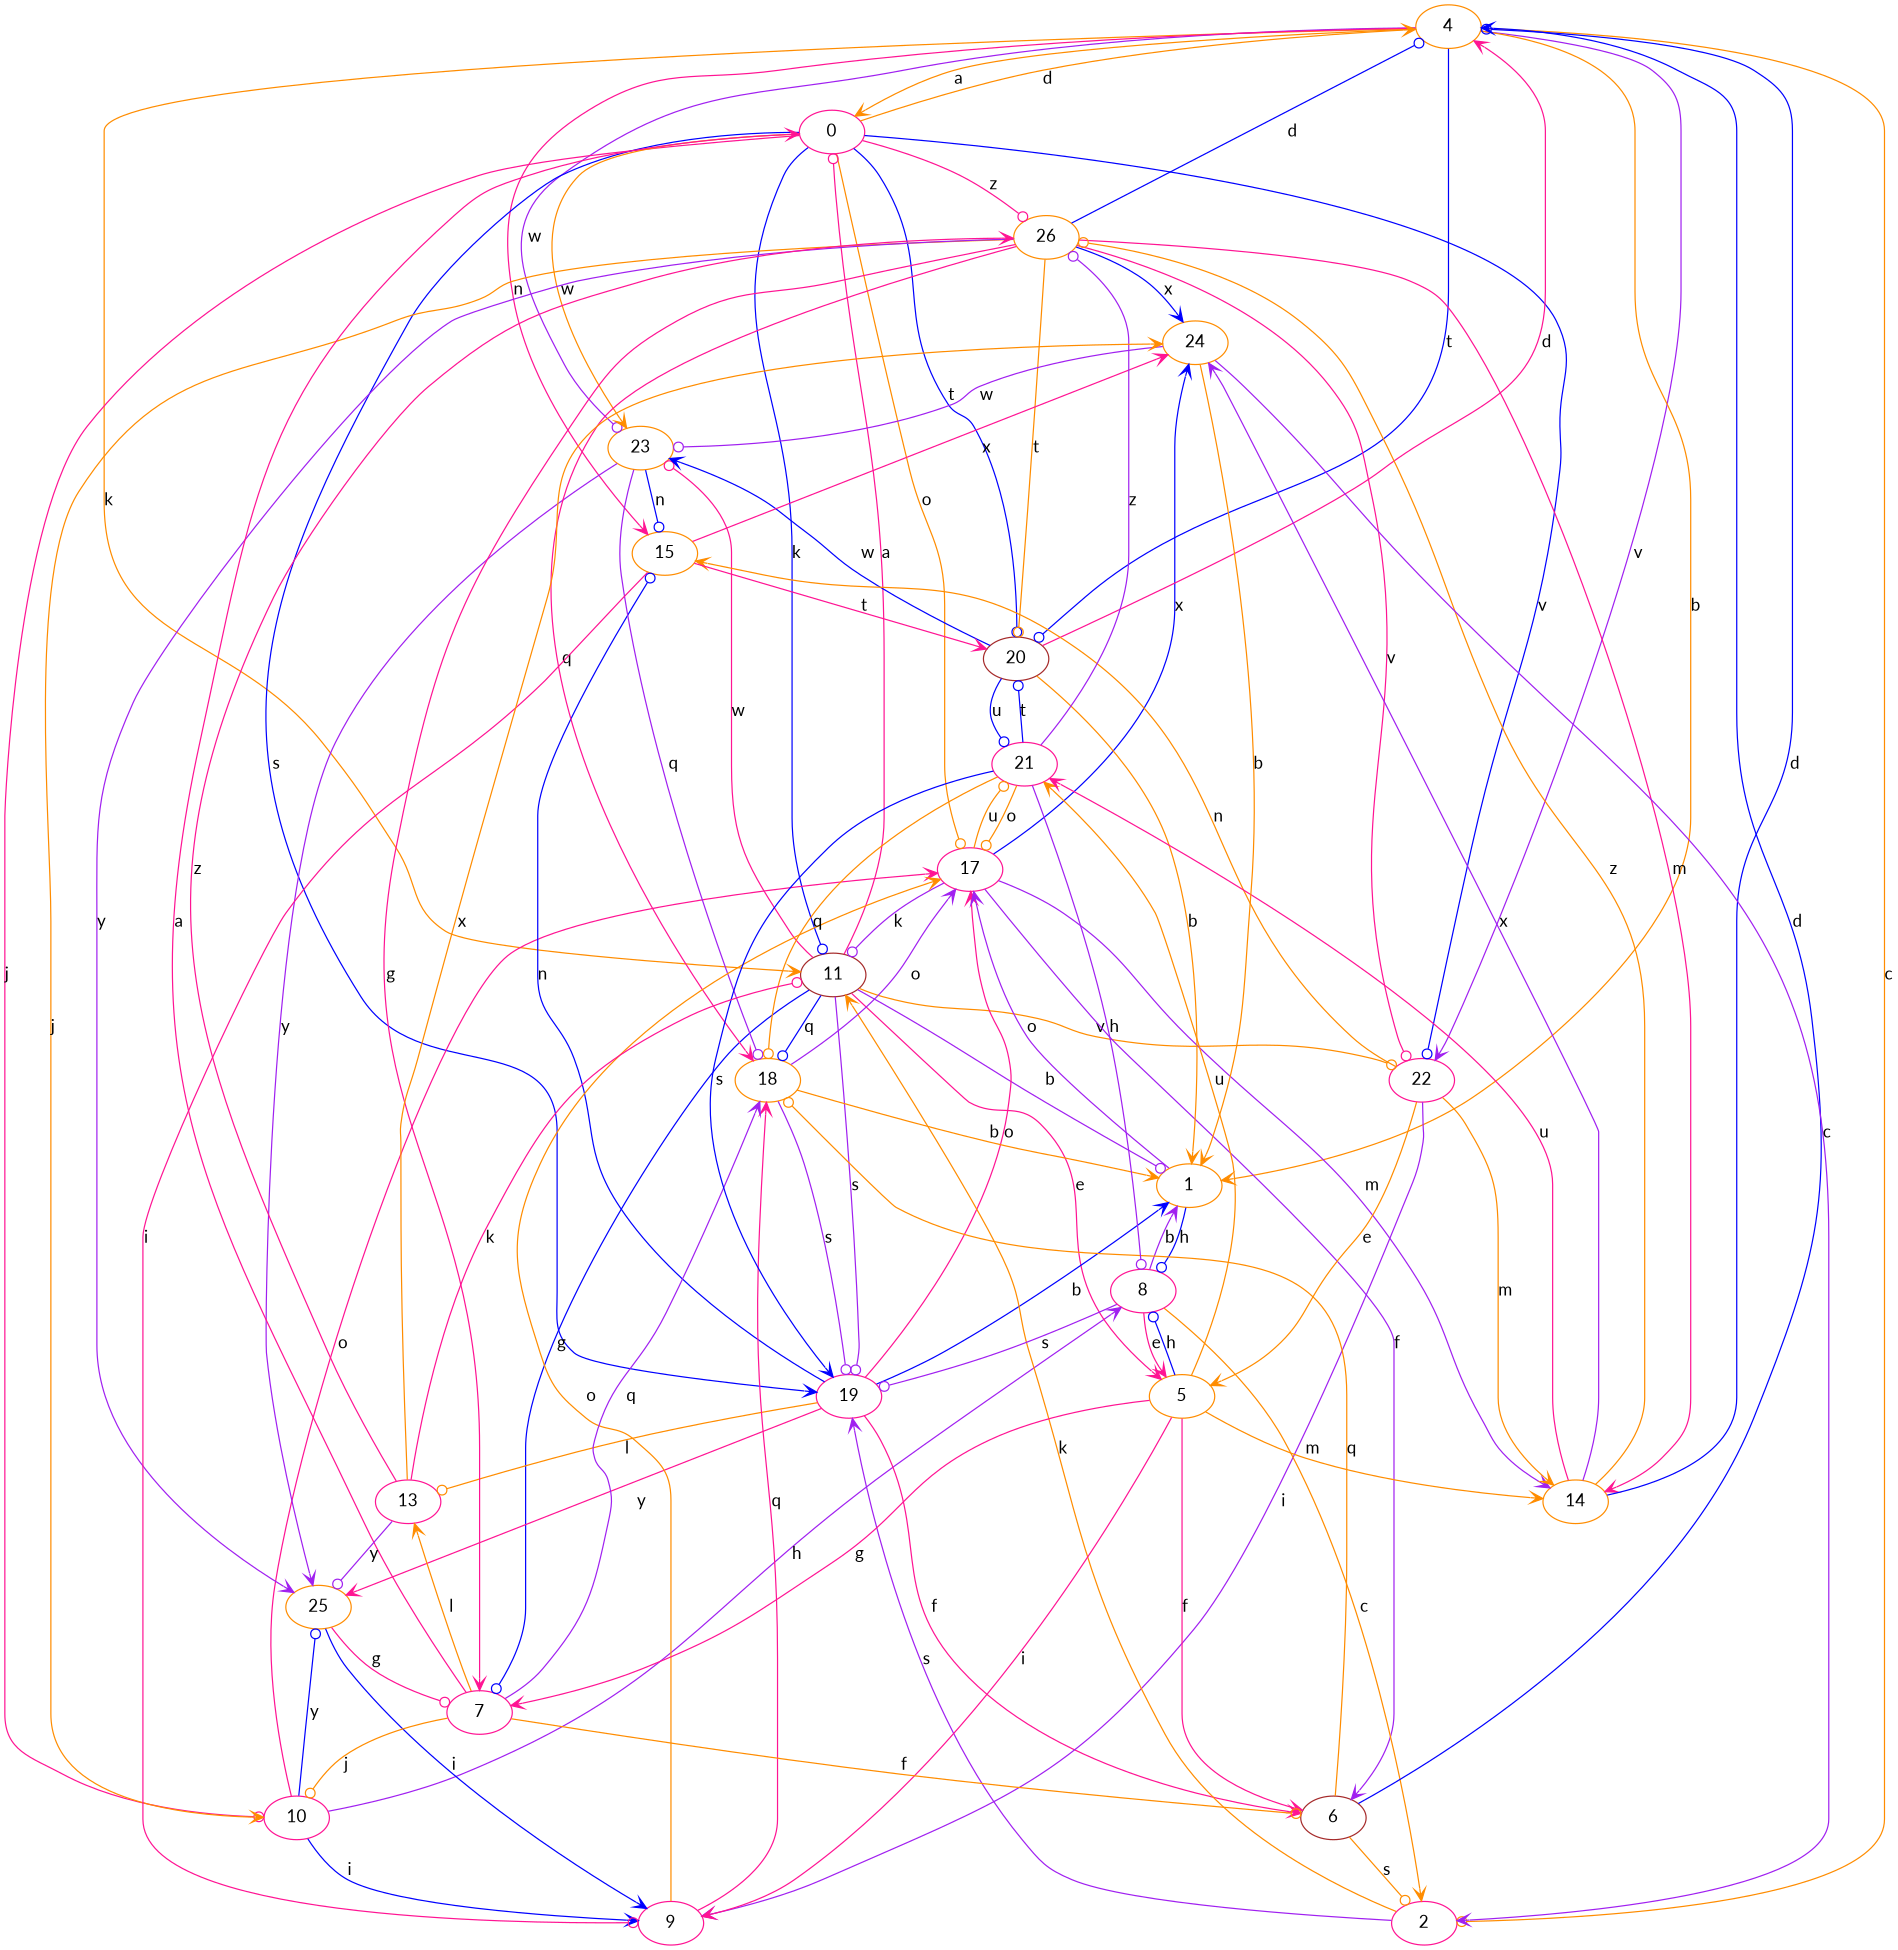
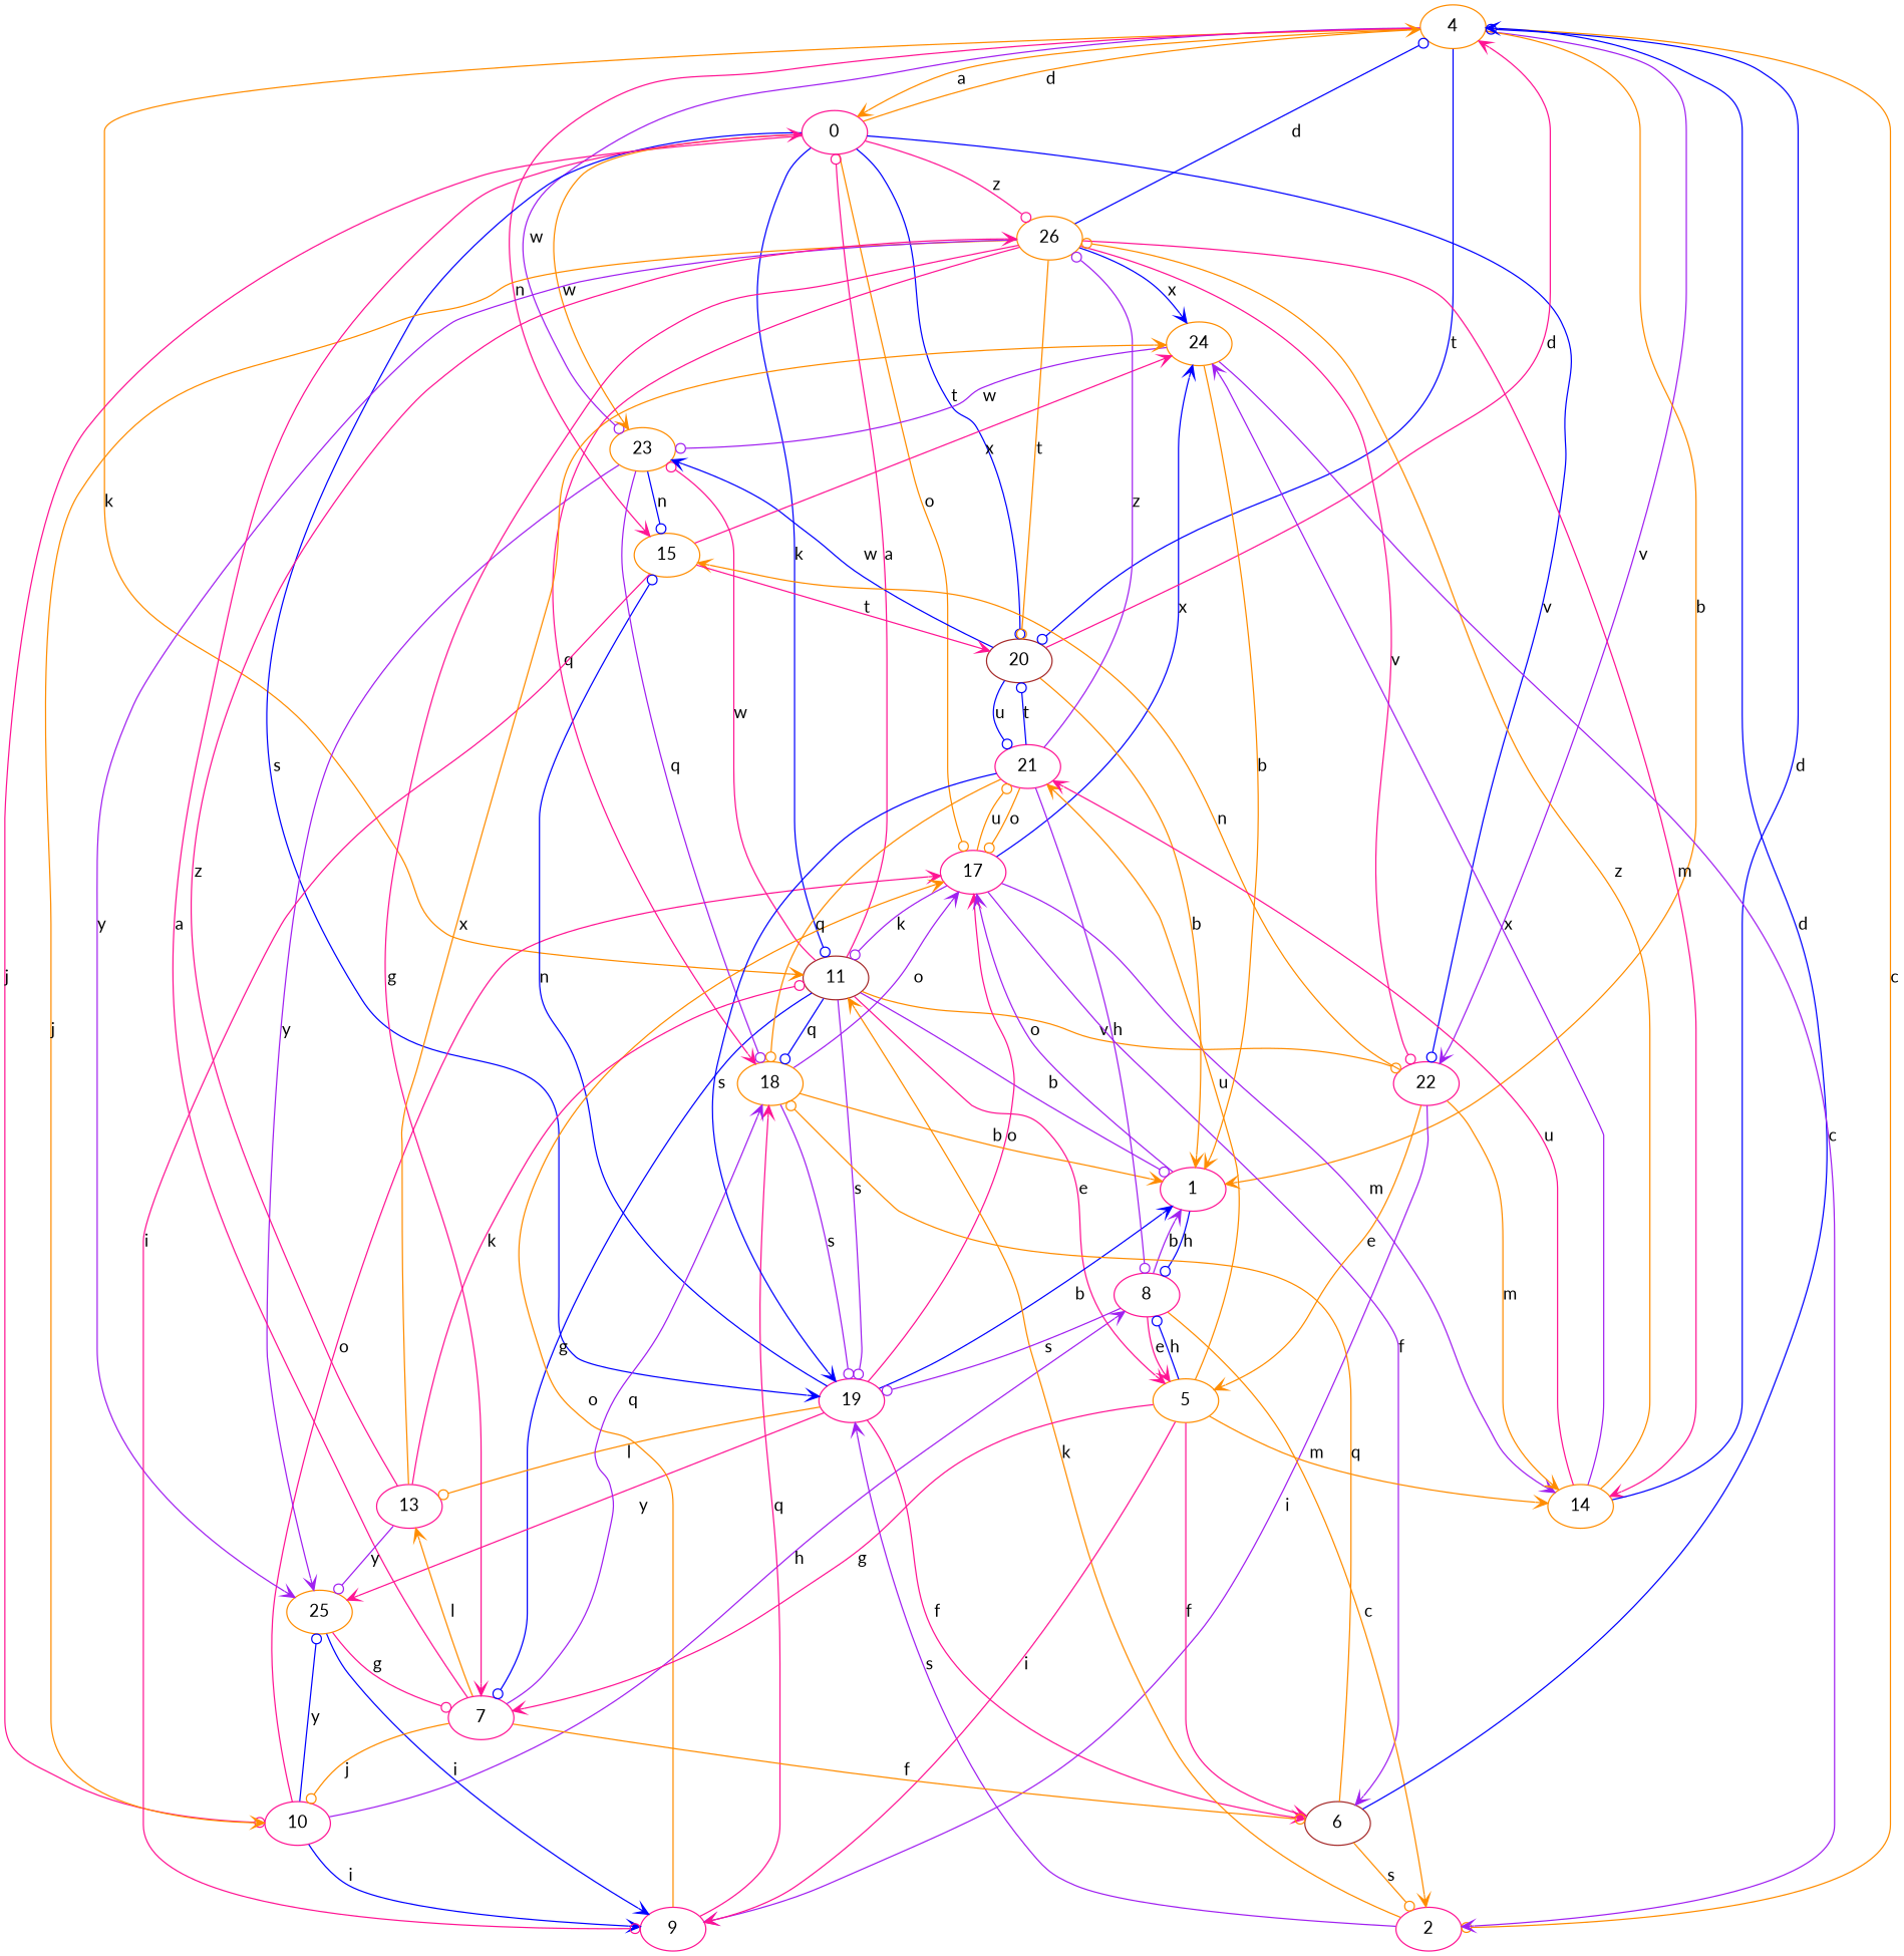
  strict digraph {
    fontname=Lato
    node [color=deeppink fontname=Lato]
    edge [arrowhead=vee color=darkorange fontname=Lato]
    4 [color=darkorange]
    0
    10
    11 [color=brown]
    17
    19
    20 [color=brown]
    22
    23 [color=darkorange]
    26 [color=darkorange]
-   1 [color=darkorange]
+   1
    2
    15 [color=darkorange]
    8
    9
    25 [color=darkorange]
    5 [color=darkorange]
    7
    18 [color=darkorange]
    6 [color=brown]
    14 [color=darkorange]
    21
    24 [color=darkorange]
    13
    4 -> 0 [label=a]
    4 -> 11 [label=k]
    4 -> 20 [arrowhead=odot color=blue label=t]
    4 -> 22 [color=purple label=v]
    4 -> 23 [arrowhead=odot color=purple label=w]
    4 -> 1 [label=b]
    4 -> 2 [arrowhead=odot label=c]
    4 -> 15 [color=deeppink label=n]
    0 -> 4 [label=d]
    0 -> 10 [arrowhead=odot color=deeppink label=j]
    0 -> 11 [arrowhead=odot color=blue label=k]
    0 -> 17 [arrowhead=odot label=o]
    0 -> 19 [color=blue label=s]
    0 -> 20 [arrowhead=odot color=blue label=t]
    0 -> 22 [arrowhead=odot color=blue label=v]
    0 -> 23 [label=w]
    0 -> 26 [arrowhead=odot color=deeppink label=z]
    10 -> 17 [color=deeppink label=o]
    10 -> 8 [color=purple label=h]
    10 -> 9 [color=blue label=i]
    10 -> 25 [arrowhead=odot color=blue label=y]
    11 -> 0 [arrowhead=odot color=deeppink label=a]
    11 -> 19 [arrowhead=odot color=purple label=s]
    11 -> 22 [arrowhead=odot label=v]
    11 -> 23 [arrowhead=odot color=deeppink label=w]
    11 -> 1 [arrowhead=odot color=purple label=b]
    11 -> 5 [color=deeppink label=e]
    11 -> 7 [arrowhead=odot color=blue label=g]
    11 -> 18 [arrowhead=odot color=blue label=q]
    17 -> 11 [arrowhead=odot color=purple label=k]
    17 -> 6 [color=purple label=f]
    17 -> 14 [color=purple label=m]
    17 -> 21 [arrowhead=odot label=u]
    17 -> 24 [color=blue label=x]
    19 -> 17 [color=deeppink label=o]
    19 -> 1 [color=blue label=b]
    19 -> 15 [arrowhead=odot color=blue label=n]
    19 -> 25 [color=deeppink label=y]
    19 -> 6 [color=deeppink label=f]
    19 -> 13 [arrowhead=odot label=l]
    20 -> 4 [color=deeppink label=d]
    20 -> 23 [color=blue label=w]
    20 -> 1 [label=b]
    20 -> 21 [arrowhead=odot color=blue label=u]
    22 -> 15 [label=n]
    22 -> 9 [color=purple label=i]
    22 -> 5 [label=e]
    22 -> 14 [label=m]
    23 -> 15 [arrowhead=odot color=blue label=n]
    23 -> 25 [color=purple label=y]
    23 -> 18 [arrowhead=odot color=purple label=q]
    26 -> 4 [arrowhead=odot color=blue label=d]
    26 -> 10 [label=j]
    26 -> 20 [arrowhead=odot label=t]
    26 -> 22 [arrowhead=odot color=deeppink label=v]
    26 -> 25 [color=purple label=y]
    26 -> 7 [color=deeppink label=g]
    26 -> 18 [color=deeppink label=q]
    26 -> 14 [color=deeppink label=m]
    26 -> 24 [color=blue label=x]
    1 -> 17 [color=purple label=o]
    1 -> 8 [arrowhead=odot color=blue label=h]
    2 -> 11 [label=k]
    2 -> 19 [color=purple label=s]
    15 -> 20 [color=deeppink label=t]
    15 -> 9 [arrowhead=odot color=deeppink label=i]
    15 -> 24 [color=deeppink label=x]
    8 -> 19 [arrowhead=odot color=purple label=s]
    8 -> 1 [color=purple label=b]
    8 -> 2 [label=c]
    8 -> 5 [color=deeppink label=e]
    9 -> 17 [label=o]
    9 -> 18 [color=deeppink label=q]
    25 -> 9 [color=blue label=i]
    25 -> 7 [arrowhead=odot color=deeppink label=g]
    5 -> 8 [arrowhead=odot color=blue label=h]
    5 -> 9 [color=deeppink label=i]
    5 -> 7 [color=deeppink label=g]
    5 -> 6 [color=deeppink label=f]
    5 -> 14 [label=m]
    5 -> 21 [label=u]
    7 -> 0 [color=deeppink label=a]
    7 -> 10 [arrowhead=odot label=j]
    7 -> 18 [color=purple label=q]
    7 -> 6 [arrowhead=odot label=f]
    7 -> 13 [label=l]
    18 -> 17 [color=purple label=o]
    18 -> 19 [arrowhead=odot color=purple label=s]
    18 -> 1 [label=b]
    6 -> 4 [color=blue label=d]
    6 -> 2 [arrowhead=odot label=s]
    6 -> 18 [arrowhead=odot label=q]
    14 -> 4 [arrowhead=odot color=blue label=d]
    14 -> 26 [arrowhead=odot label=z]
    14 -> 21 [color=deeppink label=u]
    14 -> 24 [color=purple label=x]
    21 -> 17 [arrowhead=odot label=o]
    21 -> 19 [color=blue label=s]
    21 -> 20 [arrowhead=odot color=blue label=t]
    21 -> 26 [arrowhead=odot color=purple label=z]
    21 -> 8 [arrowhead=odot color=purple label=h]
    21 -> 18 [arrowhead=odot label=q]
    24 -> 23 [arrowhead=odot color=purple label=w]
    24 -> 1 [label=b]
    24 -> 2 [color=purple label=c]
    13 -> 11 [arrowhead=odot color=deeppink label=k]
    13 -> 26 [color=deeppink label=z]
    13 -> 25 [arrowhead=odot color=purple label=y]
    13 -> 24 [label=x]
  }
